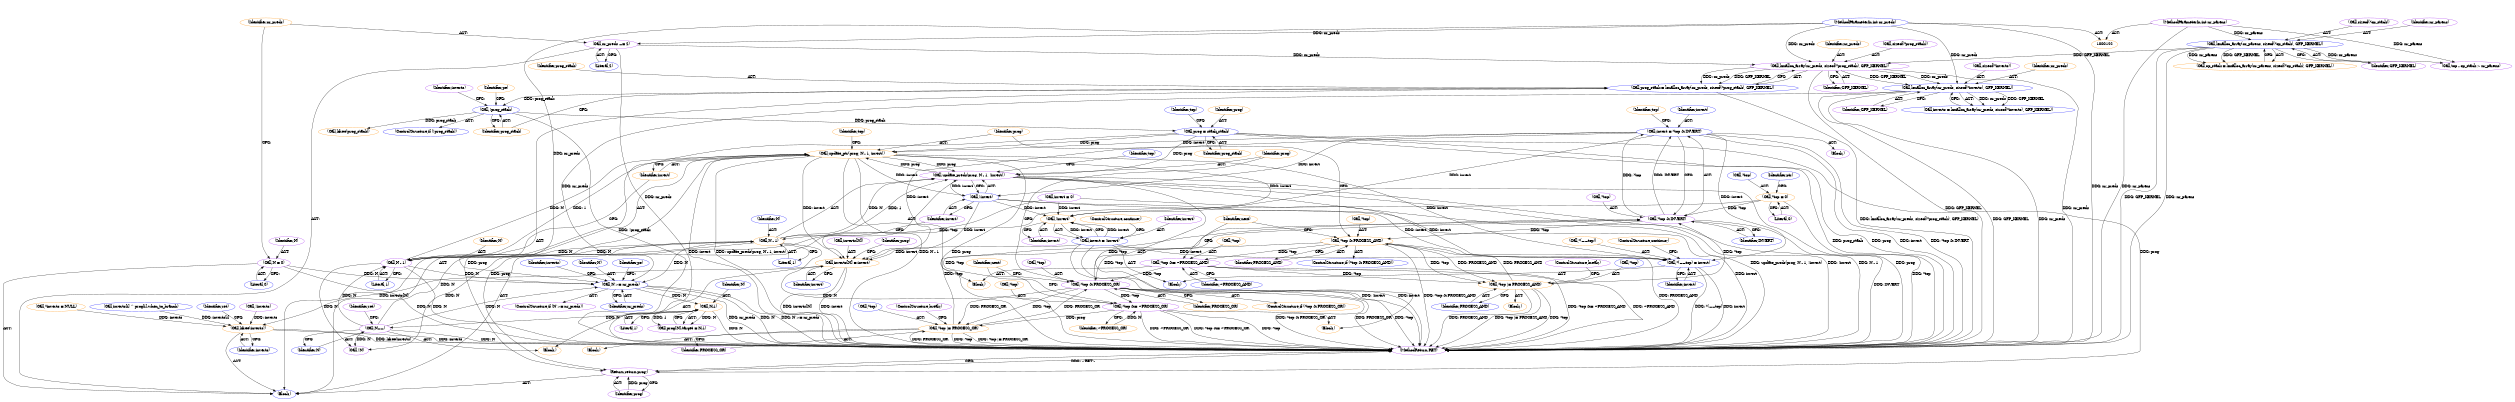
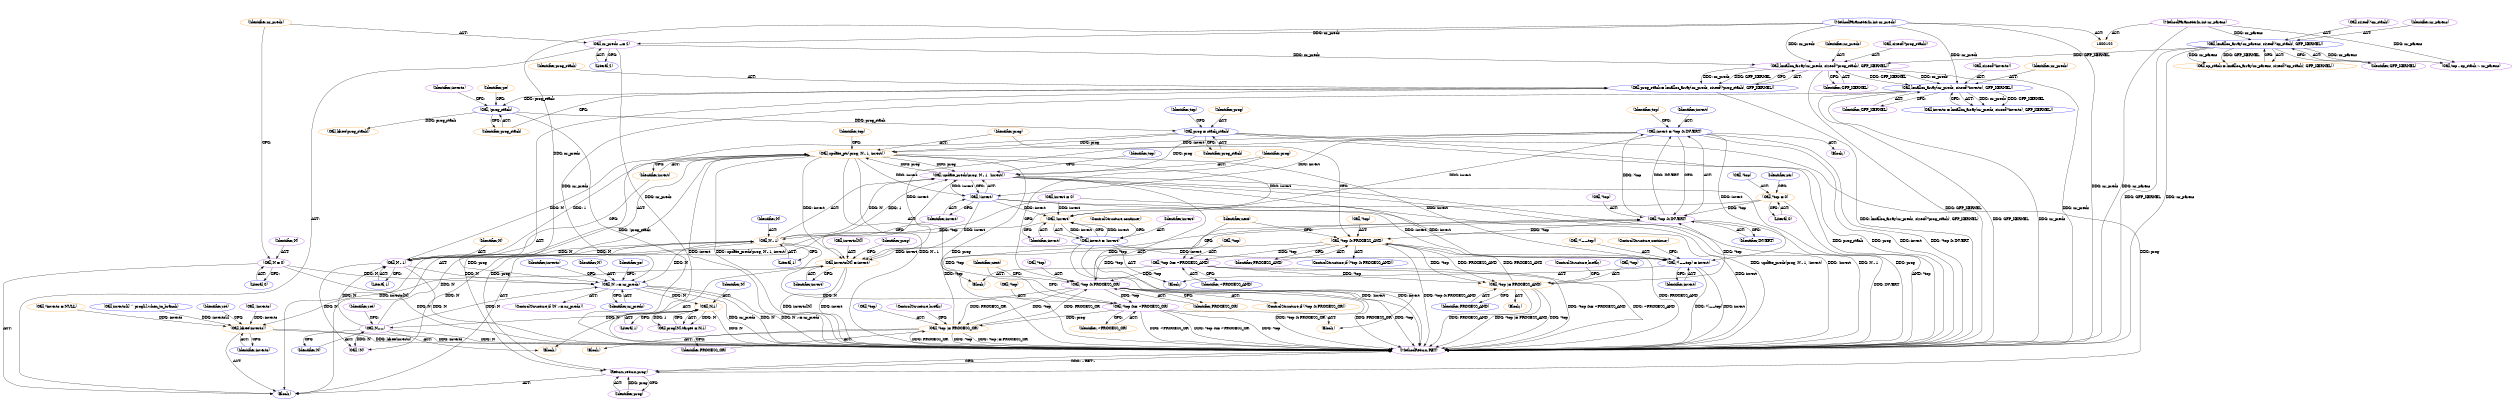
  digraph {
    node [color=darkorange]
    n1 [label="(Call,update_ptr(prog, N - 1, invert))"]
    n2 [color=purple label="(Call,update_preds(prog, N - 1, !invert))"]
    n3 [color=blue label="(Call,!invert)"]
    n4 [color=blue label="(Call,*(++top) = invert)"]
    n5 [label="(Call,!invert)"]
    n6 [label="(Call,inverts[N] = invert)"]
    n7 [color=purple label="(Return,return prog;)"]
    n8 [label="(Identifier,invert)"]
    n9 [color=purple label="(MethodReturn,RET)"]
    n10 [label="(Block,)"]
    n11 [label="(Block,)"]
    n12 [color=purple label="(Identifier,invert)"]
    n13 [color=blue label="(Block,)"]
    n14 [color=blue label="(Identifier,invert)"]
    n15 [color=blue label="(Call,invert = !invert)"]
    n16 [color=purple label="(Identifier,invert)"]
    n17 [label="(Block,)"]
    n18 [label="(Call,kfree(inverts))"]
    n19 [color=blue label="(Identifier,invert)"]
    n20 [color=blue label="(Block,)"]
    n21 [color=purple label="(Identifier,prog)"]
    n22 [color=purple label="(Call,N - 1)"]
    n23 [color=blue label="(Call,prog = stack_stack)"]
    n24 [label="(Identifier,prog_stack)"]
    n25 [color=blue label="(Call,!prog_stack)"]
-   n26 [color=blue label="(ControlStructure,if (!prog_stack))"]
    n27 [label="(Identifier,prog_stack)"]
    n28 [label="(Call,kfree(prog_stack))"]
    n29 [color=blue label="(Call,prog_stack = kmalloc_array(nr_preds, sizeof(*prog_stack), GFP_KERNEL))"]
    n30 [color=purple label="(Call,kmalloc_array(nr_preds, sizeof(*prog_stack), GFP_KERNEL))"]
    n31 [color=blue label="(Call,kmalloc_array(nr_preds, sizeof(*inverts), GFP_KERNEL))"]
    n32 [color=purple label="(Identifier,GFP_KERNEL)"]
    n33 [color=blue label="(Call,N >= nr_preds)"]
    n34 [color=blue label="(Call,inverts = kmalloc_array(nr_preds, sizeof(*inverts), GFP_KERNEL))"]
    n35 [color=purple label="(Identifier,GFP_KERNEL)"]
    n36 [color=purple label="(Call,nr_preds += 2)"]
    n37 [color=blue label="(Literal,2)"]
    n38 [color=blue label="(MethodParameterIn,int nr_preds)"]
    1000122
    n40 [label="(Call,N-1)"]
    n41 [color=purple label="(ControlStructure,if (N >= nr_preds))"]
    n42 [color=blue label="(Identifier,nr_preds)"]
    n43 [color=blue label="(Call,kmalloc_array(nr_parens, sizeof(*op_stack), GFP_KERNEL))"]
    n44 [color=purple label="(Call,top - op_stack > nr_parens)"]
    n45 [color=purple label="(Identifier,GFP_KERNEL)"]
    n46 [label="(Call,op_stack = kmalloc_array(nr_parens, sizeof(*op_stack), GFP_KERNEL))"]
    n47 [color=purple label="(MethodParameterIn,int nr_parens)"]
    n48 [label="(Call,N - 1)"]
    n49 [color=blue label="(Literal,1)"]
    n50 [color=purple label="(Call,!N)"]
    n51 [color=blue label="(Literal,1)"]
    n52 [color=purple label="(Call,N++)"]
    n53 [color=blue label="(Identifier,N)"]
    n54 [color=purple label="(Call,prog[N].target = N-1)"]
    n55 [color=purple label="(Literal,1)"]
    n56 [color=purple label="(Call,N = 0)"]
    n57 [color=blue label="(Literal,0)"]
    n58 [color=blue label="(Call,invert = *top & INVERT)"]
    n59 [color=purple label="(Call,*top & INVERT)"]
    n60 [color=purple label="(Block,)"]
    n61 [label="(Call,*top & PROCESS_AND)"]
    n62 [color=blue label="(Identifier,INVERT)"]
    n63 [label="(Call,*top |= PROCESS_AND)"]
    n64 [color=purple label="(Call,*top &= ~PROCESS_AND)"]
    n65 [color=purple label="(Call,*top & PROCESS_OR)"]
    n66 [color=blue label="(ControlStructure,if (*top & PROCESS_AND))"]
    n67 [color=purple label="(Identifier,PROCESS_AND)"]
    n68 [label="(Block,)"]
    n69 [color=blue label="(Identifier,PROCESS_AND)"]
    n70 [color=blue label="(Identifier,~PROCESS_AND)"]
    n71 [label="(Call,*top |= PROCESS_OR)"]
    n72 [color=purple label="(Call,*top &= ~PROCESS_OR)"]
    n73 [label="(Identifier,PROCESS_OR)"]
    n74 [label="(ControlStructure,if (*top & PROCESS_OR))"]
    n75 [label="(Block,)"]
    n76 [color=purple label="(Identifier,PROCESS_OR)"]
    n77 [label="(Identifier,~PROCESS_OR)"]
    n78 [label="(Call,*top = 0)"]
    n79 [color=purple label="(Literal,0)"]
    n80 [color=blue label="(Identifier,inverts)"]
    n81 [color=purple label="(Call,*top)"]
    n82 [color=blue label="(Identifier,inverts)"]
    n83 [label="(Identifier,prog)"]
    n84 [label="(Call,*(++top))"]
    n85 [label="(ControlStructure,continue;)"]
    n86 [label="(Identifier,next)"]
    n87 [color=blue label="(Identifier,N)"]
    n88 [color=blue label="(Identifier,invert)"]
    n89 [color=purple label="(Call,inverts[N])"]
    n90 [label="(Identifier,top)"]
    n91 [label="(Identifier,next)"]
    n92 [color=purple label="(Identifier,inverts)"]
    n93 [color=blue label="(Identifier,top)"]
    n94 [color=purple label="(Identifier,nr_parens)"]
    n95 [color=purple label="(Identifier,ret)"]
    n96 [label="(Identifier,prog_stack)"]
    n97 [color=blue label="(Identifier,top)"]
    n98 [color=purple label="(Identifier,invert)"]
    n99 [label="(Identifier,nr_preds)"]
    n100 [label="(Call,*inverts = NULL)"]
    n101 [color=blue label="(Identifier,N)"]
    n102 [label="(ControlStructure,continue;)"]
    n103 [label="(Identifier,pe)"]
    n104 [color=purple label="(Call,invert = 0)"]
    n105 [label="(Call,*top)"]
    n106 [color=blue label="(Call,*top)"]
    n107 [color=purple label="(Identifier,N)"]
    n108 [color=blue label="(Call,inverts[i] ^ prog[i].when_to_branch)"]
    n109 [color=blue label="(Identifier,ptr)"]
    n110 [color=purple label="(Call,sizeof(*op_stack))"]
    n111 [label="(Identifier,prog)"]
    n112 [color=purple label="(Call,!inverts)"]
    n113 [color=purple label="(Call,sizeof(*inverts))"]
    n114 [color=purple label="(Identifier,prog)"]
    n115 [label="(Identifier,nr_preds)"]
    n116 [color=blue label="(Identifier,N)"]
    n117 [color=purple label="(Call,*top)"]
    n118 [label="(Identifier,N)"]
    n119 [color=blue label="(Identifier,pe)"]
    n120 [label="(Call,*top)"]
    n121 [color=purple label="(ControlStructure,break;)"]
    n122 [color=purple label="(ControlStructure,break;)"]
    n123 [color=blue label="(Call,*top)"]
    n124 [label="(Identifier,nr_preds)"]
    n125 [label="(Call,*top)"]
    n126 [label="(Identifier,top)"]
    n127 [color=blue label="(Call,*top)"]
    n128 [color=blue label="(Identifier,ret)"]
    n129 [color=purple label="(Call,sizeof(*prog_stack))"]
    n130 [label="(Identifier,prog)"]
    n1 -> n2 [label="DDG: prog"]
    n1 -> n3 [label="DDG: invert"]
    n1 -> n4 [label="DDG: invert"]
    n1 -> n5 [label="DDG: invert"]
    n1 -> n6 [label="DDG: invert"]
    n1 -> n7 [label="DDG: prog"]
    n1 -> n8 [label="CFG: "]
    n1 -> n9 [label="DDG: N - 1"]
    n1 -> n9 [label="DDG: prog"]
    n1 -> n9 [label="DDG: invert"]
    n1 -> n9 [label="DDG: update_preds(prog, N - 1, invert)"]
    n1 -> n10 [label="AST: "]
    n2 -> n1 [label="DDG: prog"]
    n2 -> n3 [label="CFG: "]
    n2 -> n7 [label="DDG: prog"]
    n2 -> n9 [label="DDG: prog"]
    n2 -> n9 [label="DDG: update_preds(prog, N - 1, !invert)"]
    n2 -> n9 [label="DDG: !invert"]
    n2 -> n9 [label="DDG: N - 1"]
    n2 -> n11 [label="AST: "]
    n3 -> n2 [label="AST: "]
    n3 -> n2 [label="DDG: invert"]
    n3 -> n4 [label="DDG: invert"]
    n3 -> n5 [label="DDG: invert"]
    n3 -> n6 [label="DDG: invert"]
    n3 -> n9 [label="DDG: invert"]
    n3 -> n12 [label="CFG: "]
    n4 -> n9 [label="DDG: *(++top)"]
    n4 -> n9 [label="DDG: invert"]
    n4 -> n13 [label="AST: "]
    n4 -> n14 [label="CFG: "]
    n5 -> n15 [label="AST: "]
    n5 -> n15 [label="DDG: invert"]
    n5 -> n16 [label="CFG: "]
    n6 -> n9 [label="DDG: inverts[N]"]
    n6 -> n9 [label="DDG: invert"]
    n6 -> n17 [label="AST: "]
    n6 -> n18 [label="DDG: inverts[N]"]
    n6 -> n19 [label="CFG: "]
    n7 -> n9 [label="DDG: <RET>"]
    n7 -> n20 [label="AST: "]
    n7 -> n21 [label="CFG: "]
    n8 -> n1 [label="AST: "]
    n8 -> n22 [label="CFG: "]
    n9 -> n7 [label="CFG: "]
    n12 -> n3 [label="AST: "]
    n12 -> n48 [label="CFG: "]
    n14 -> n4 [label="AST: "]
    n15 -> n4 [label="DDG: invert"]
    n15 -> n5 [label="CFG: "]
    n15 -> n5 [label="DDG: invert"]
    n15 -> n6 [label="DDG: invert"]
    n15 -> n9 [label="DDG: !invert"]
    n15 -> n9 [label="DDG: invert"]
    n15 -> n13 [label="AST: "]
    n16 -> n5 [label="AST: "]
    n18 -> n9 [label="DDG: inverts"]
    n18 -> n9 [label="DDG: kfree(inverts)"]
    n18 -> n20 [label="AST: "]
    n18 -> n80 [label="CFG: "]
    n19 -> n6 [label="AST: "]
    n21 -> n7 [label="AST: "]
    n21 -> n7 [label="DDG: prog"]
    n22 -> n1 [label="AST: "]
    n22 -> n1 [label="DDG: N"]
    n22 -> n1 [label="DDG: 1"]
    n22 -> n9 [label="DDG: N"]
    n22 -> n33 [label="DDG: N"]
    n22 -> n48 [label="DDG: N"]
    n22 -> n49 [label="CFG: "]
    n22 -> n50 [label="DDG: N"]
    n23 -> n1 [label="DDG: prog"]
    n23 -> n2 [label="DDG: prog"]
    n23 -> n7 [label="DDG: prog"]
    n23 -> n9 [label="DDG: prog_stack"]
    n23 -> n9 [label="DDG: prog"]
    n23 -> n20 [label="AST: "]
    n23 -> n24 [label="CFG: "]
    n24 -> n23 [label="AST: "]
    n25 -> n9 [label="DDG: !prog_stack"]
    n25 -> n23 [label="DDG: prog_stack"]
-   n25 -> n26 [label="AST: "]
    n25 -> n27 [label="CFG: "]
    n25 -> n28 [label="DDG: prog_stack"]
    n27 -> n25 [label="AST: "]
    n27 -> n29 [label="CFG: "]
    n29 -> n9 [label="DDG: kmalloc_array(nr_preds, sizeof(*prog_stack), GFP_KERNEL)"]
    n29 -> n20 [label="AST: "]
    n29 -> n25 [label="DDG: prog_stack"]
    n29 -> n30 [label="CFG: "]
    n30 -> n9 [label="DDG: GFP_KERNEL"]
    n30 -> n9 [label="DDG: nr_preds"]
    n30 -> n29 [label="AST: "]
    n30 -> n29 [label="DDG: nr_preds"]
    n30 -> n29 [label="DDG: GFP_KERNEL"]
    n30 -> n31 [label="DDG: nr_preds"]
    n30 -> n31 [label="DDG: GFP_KERNEL"]
    n30 -> n32 [label="CFG: "]
    n31 -> n9 [label="DDG: GFP_KERNEL"]
    n31 -> n9 [label="DDG: nr_preds"]
    n31 -> n33 [label="DDG: nr_preds"]
    n31 -> n34 [label="AST: "]
    n31 -> n34 [label="DDG: nr_preds"]
    n31 -> n34 [label="DDG: GFP_KERNEL"]
    n31 -> n35 [label="CFG: "]
    n32 -> n30 [label="AST: "]
    n33 -> n9 [label="DDG: N"]
    n33 -> n9 [label="DDG: N >= nr_preds"]
    n33 -> n9 [label="DDG: nr_preds"]
    n33 -> n40 [label="DDG: N"]
    n33 -> n41 [label="AST: "]
    n33 -> n42 [label="CFG: "]
    n34 -> n31 [label="CFG: "]
    n35 -> n31 [label="AST: "]
    n36 -> n9 [label="DDG: nr_preds"]
    n36 -> n20 [label="AST: "]
    n36 -> n30 [label="DDG: nr_preds"]
    n36 -> n37 [label="CFG: "]
    n37 -> n36 [label="AST: "]
    n38 -> n9 [label="DDG: nr_preds"]
    n38 -> n30 [label="DDG: nr_preds"]
    n38 -> n31 [label="DDG: nr_preds"]
    n38 -> n33 [label="DDG: nr_preds"]
    n38 -> n36 [label="DDG: nr_preds"]
    n38 -> 1000122 [label="AST: "]
    n40 -> n9 [label="DDG: N"]
    n40 -> n52 [label="DDG: N"]
    n40 -> n54 [label="AST: "]
    n40 -> n54 [label="DDG: N"]
    n40 -> n54 [label="DDG: 1"]
    n40 -> n55 [label="CFG: "]
    n42 -> n33 [label="AST: "]
    n43 -> n9 [label="DDG: GFP_KERNEL"]
    n43 -> n9 [label="DDG: nr_parens"]
    n43 -> n30 [label="DDG: GFP_KERNEL"]
    n43 -> n44 [label="DDG: nr_parens"]
    n43 -> n45 [label="CFG: "]
    n43 -> n46 [label="AST: "]
    n43 -> n46 [label="DDG: nr_parens"]
    n43 -> n46 [label="DDG: GFP_KERNEL"]
    n45 -> n43 [label="AST: "]
    n46 -> n43 [label="CFG: "]
    n47 -> n9 [label="DDG: nr_parens"]
    n47 -> 1000122 [label="AST: "]
    n47 -> n43 [label="DDG: nr_parens"]
    n47 -> n44 [label="DDG: nr_parens"]
    n48 -> n2 [label="AST: "]
    n48 -> n2 [label="DDG: N"]
    n48 -> n2 [label="DDG: 1"]
    n48 -> n9 [label="DDG: N"]
    n48 -> n22 [label="DDG: N"]
    n48 -> n33 [label="DDG: N"]
    n48 -> n50 [label="DDG: N"]
    n48 -> n51 [label="CFG: "]
    n49 -> n22 [label="AST: "]
    n51 -> n48 [label="AST: "]
    n52 -> n9 [label="DDG: N"]
    n52 -> n17 [label="AST: "]
    n52 -> n22 [label="DDG: N"]
    n52 -> n33 [label="DDG: N"]
    n52 -> n48 [label="DDG: N"]
    n52 -> n50 [label="DDG: N"]
    n52 -> n53 [label="CFG: "]
    n53 -> n52 [label="AST: "]
    n54 -> n40 [label="CFG: "]
    n55 -> n40 [label="AST: "]
    n56 -> n9 [label="DDG: N"]
    n56 -> n20 [label="AST: "]
    n56 -> n33 [label="DDG: N"]
    n56 -> n57 [label="CFG: "]
    n57 -> n56 [label="AST: "]
    n58 -> n1 [label="DDG: invert"]
    n58 -> n3 [label="DDG: invert"]
    n58 -> n4 [label="DDG: invert"]
    n58 -> n5 [label="DDG: invert"]
    n58 -> n6 [label="DDG: invert"]
    n58 -> n9 [label="DDG: invert"]
    n58 -> n9 [label="DDG: *top & INVERT"]
    n58 -> n59 [label="CFG: "]
    n58 -> n60 [label="AST: "]
    n59 -> n9 [label="DDG: INVERT"]
    n59 -> n58 [label="AST: "]
    n59 -> n58 [label="DDG: *top"]
    n59 -> n58 [label="DDG: INVERT"]
    n59 -> n61 [label="DDG: *top"]
    n59 -> n62 [label="CFG: "]
    n61 -> n9 [label="DDG: *top & PROCESS_AND"]
    n61 -> n9 [label="DDG: PROCESS_AND"]
    n61 -> n63 [label="DDG: *top"]
    n61 -> n63 [label="DDG: PROCESS_AND"]
    n61 -> n64 [label="DDG: *top"]
    n61 -> n65 [label="DDG: *top"]
    n61 -> n66 [label="AST: "]
    n61 -> n67 [label="CFG: "]
    n62 -> n59 [label="AST: "]
    n63 -> n9 [label="DDG: *top |= PROCESS_AND"]
    n63 -> n9 [label="DDG: *top"]
    n63 -> n9 [label="DDG: PROCESS_AND"]
    n63 -> n59 [label="DDG: *top"]
    n63 -> n61 [label="DDG: PROCESS_AND"]
    n63 -> n68 [label="AST: "]
    n63 -> n69 [label="CFG: "]
    n64 -> n9 [label="DDG: *top &= ~PROCESS_AND"]
    n64 -> n9 [label="DDG: ~PROCESS_AND"]
    n64 -> n10 [label="AST: "]
    n64 -> n63 [label="DDG: *top"]
    n64 -> n65 [label="DDG: *top"]
    n64 -> n70 [label="CFG: "]
    n65 -> n9 [label="DDG: *top"]
    n65 -> n9 [label="DDG: *top & PROCESS_OR"]
    n65 -> n9 [label="DDG: PROCESS_OR"]
    n65 -> n59 [label="DDG: *top"]
    n65 -> n71 [label="DDG: *top"]
    n65 -> n71 [label="DDG: PROCESS_OR"]
    n65 -> n72 [label="DDG: *top"]
    n65 -> n73 [label="CFG: "]
    n65 -> n74 [label="AST: "]
    n67 -> n61 [label="AST: "]
    n69 -> n63 [label="AST: "]
    n70 -> n64 [label="AST: "]
    n71 -> n9 [label="DDG: PROCESS_OR"]
    n71 -> n9 [label="DDG: *top"]
    n71 -> n9 [label="DDG: *top |= PROCESS_OR"]
    n71 -> n59 [label="DDG: *top"]
    n71 -> n65 [label="DDG: PROCESS_OR"]
    n71 -> n75 [label="AST: "]
    n71 -> n76 [label="CFG: "]
    n72 -> n9 [label="DDG: *top"]
    n72 -> n9 [label="DDG: ~PROCESS_OR"]
    n72 -> n9 [label="DDG: *top &= ~PROCESS_OR"]
    n72 -> n11 [label="AST: "]
    n72 -> n59 [label="DDG: *top"]
    n72 -> n71 [label="DDG: prog"]
    n72 -> n77 [label="CFG: "]
    n73 -> n65 [label="AST: "]
    n76 -> n71 [label="AST: "]
-   n77 -> n72 [label="DDG: N"]
-   n78 -> n9 [label="DDG: *top"]
+   n77 -> n72 [label="AST: "]
+   n78 -> n9 [label="AND: *top"]
    n78 -> n20 [label="AST: "]
    n78 -> n59 [label="DDG: *top"]
    n78 -> n79 [label="CFG: "]
    n79 -> n78 [label="AST: "]
    n80 -> n18 [label="AST: "]
    n81 -> n65 [label="AST: "]
    n82 -> n33 [label="CFG: "]
    n83 -> n2 [label="AST: "]
    n83 -> n65 [label="CFG: "]
    n84 -> n4 [label="AST: "]
    n85 -> n15 [label="CFG: "]
    n86 -> n65 [label="CFG: "]
    n86 -> n72 [label="CFG: "]
    n87 -> n48 [label="AST: "]
    n88 -> n58 [label="AST: "]
    n89 -> n6 [label="AST: "]
    n90 -> n58 [label="CFG: "]
    n91 -> n61 [label="CFG: "]
    n91 -> n64 [label="CFG: "]
    n92 -> n25 [label="CFG: "]
    n93 -> n2 [label="CFG: "]
    n94 -> n43 [label="AST: "]
    n95 -> n52 [label="CFG: "]
    n96 -> n29 [label="AST: "]
    n97 -> n23 [label="CFG: "]
    n98 -> n15 [label="AST: "]
    n99 -> n36 [label="AST: "]
    n99 -> n56 [label="CFG: "]
    n100 -> n18 [label="DDG: inverts"]
    n101 -> n33 [label="AST: "]
    n102 -> n4 [label="CFG: "]
    n103 -> n25 [label="CFG: "]
    n104 -> n4 [label="DDG: invert"]
    n104 -> n5 [label="DDG: invert"]
    n104 -> n6 [label="DDG: *top"]
    n105 -> n72 [label="AST: "]
    n106 -> n71 [label="AST: "]
    n107 -> n56 [label="AST: "]
    n108 -> n18 [label="DDG: inverts[i]"]
    n109 -> n78 [label="CFG: "]
    n110 -> n43 [label="AST: "]
    n111 -> n1 [label="AST: "]
    n111 -> n61 [label="CFG: "]
    n112 -> n18 [label="DDG: inverts"]
    n113 -> n31 [label="AST: "]
    n114 -> n6 [label="CFG: "]
    n115 -> n31 [label="AST: "]
    n116 -> n40 [label="AST: "]
    n117 -> n59 [label="AST: "]
    n118 -> n22 [label="AST: "]
    n119 -> n33 [label="CFG: "]
    n120 -> n61 [label="AST: "]
    n121 -> n63 [label="CFG: "]
    n122 -> n71 [label="CFG: "]
    n123 -> n63 [label="AST: "]
    n124 -> n30 [label="AST: "]
    n125 -> n64 [label="AST: "]
    n126 -> n1 [label="CFG: "]
    n127 -> n78 [label="AST: "]
    n128 -> n18 [label="CFG: "]
    n129 -> n30 [label="AST: "]
    n130 -> n23 [label="AST: "]
  }
